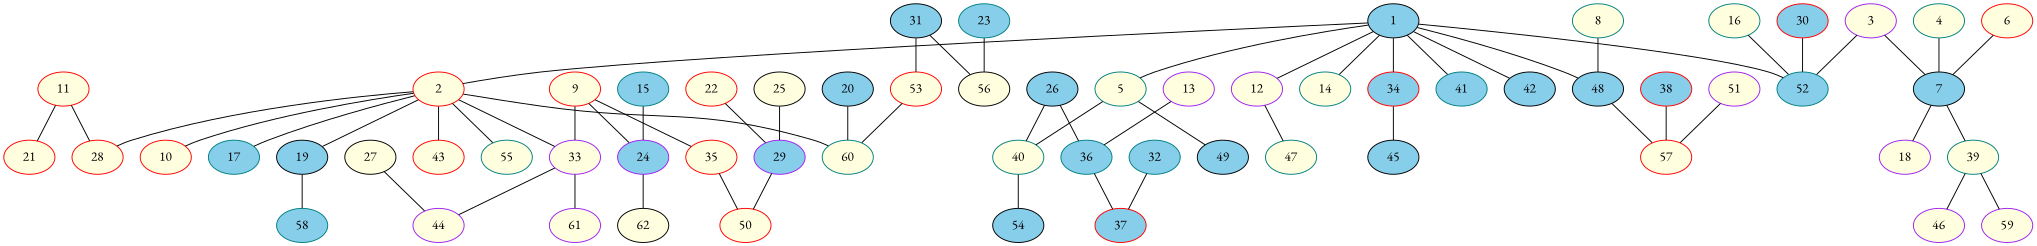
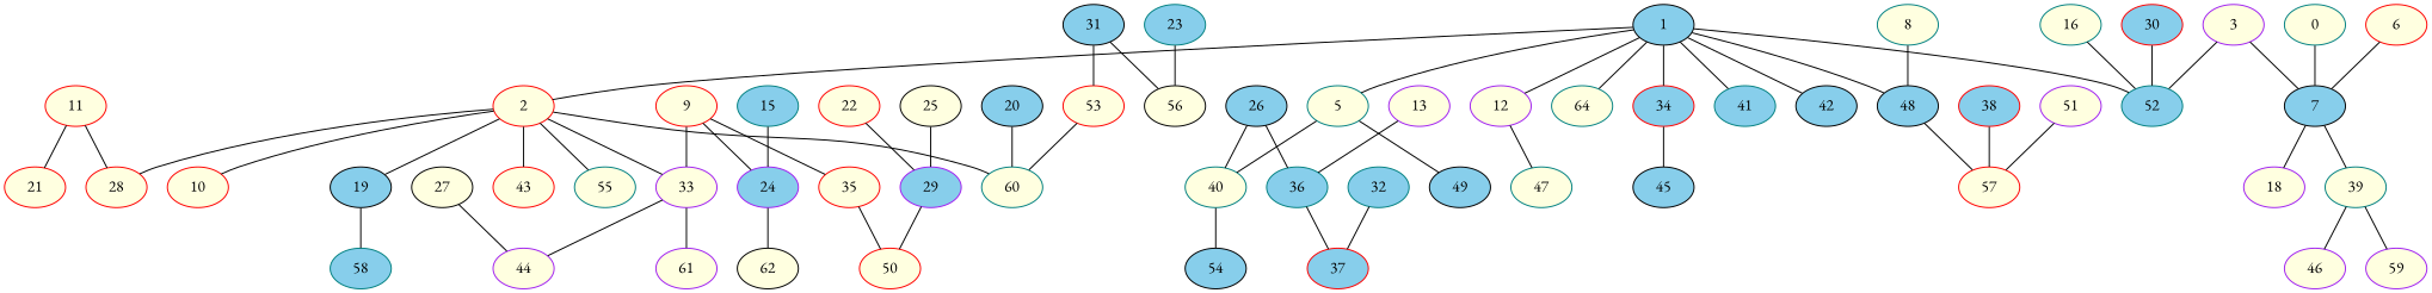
  graph {
    fontname="EB Garamond"
    node [color=teal fillcolor=lightyellow fontname="EB Garamond" style=filled]
    edge [fontname="EB Garamond" weight=1.0]
    1 [color=black fillcolor=skyblue]
    2 [color=red]
    5
    12 [color=purple]
-   14
+   14 [label=64]
    34 [color=red fillcolor=skyblue]
    41 [fillcolor=skyblue]
    42 [color=black fillcolor=skyblue]
    48 [color=black fillcolor=skyblue]
    52 [fillcolor=skyblue]
    10 [color=red]
-   17 [fillcolor=skyblue]
    19 [color=black fillcolor=skyblue]
    28 [color=red]
    33 [color=purple]
    43 [color=red]
    55
    60
    40
    49 [color=black fillcolor=skyblue]
    47
    45 [color=black fillcolor=skyblue]
    57 [color=red]
    58 [fillcolor=skyblue]
    44 [color=purple]
    61 [color=purple]
    3 [color=purple]
    7 [color=black fillcolor=skyblue]
    18 [color=purple]
    39
-   4
+   4 [label=0]
    54 [color=black fillcolor=skyblue]
    6 [color=red]
    46 [color=purple]
    59 [color=purple]
    8
    9 [color=red]
    24 [color=purple fillcolor=skyblue]
    35 [color=red]
    62 [color=black]
    50 [color=red]
    11 [color=red]
    21 [color=red]
    13 [color=purple]
    36 [fillcolor=skyblue]
    37 [color=red fillcolor=skyblue]
    15 [fillcolor=skyblue]
    16
    20 [color=black fillcolor=skyblue]
    22 [color=red]
    29 [color=purple fillcolor=skyblue]
    23 [fillcolor=skyblue]
    56 [color=black]
    31 [color=black fillcolor=skyblue]
    53 [color=red]
    25 [color=black]
    26 [color=black fillcolor=skyblue]
    27 [color=black]
    30 [color=red fillcolor=skyblue]
    32 [fillcolor=skyblue]
    38 [color=red fillcolor=skyblue]
    51 [color=purple]
    1 -- 2
    1 -- 5
    1 -- 12
    1 -- 14
    1 -- 34
    1 -- 41
    1 -- 42
    1 -- 48
    1 -- 52
    2 -- 10
-   2 -- 17
    2 -- 19
    2 -- 28
    2 -- 33
    2 -- 43
    2 -- 55
    2 -- 60
    5 -- 40
    5 -- 49
    12 -- 47
    34 -- 45
    48 -- 57
    19 -- 58
    33 -- 44
    33 -- 61
    40 -- 54
    3 -- 52
    3 -- 7
    7 -- 18
    7 -- 39
    39 -- 46
    39 -- 59
    4 -- 7
    6 -- 7
    8 -- 48
    9 -- 33
    9 -- 24
    9 -- 35
    24 -- 62
    35 -- 50
    11 -- 28
    11 -- 21
    13 -- 36
    36 -- 37
    15 -- 24
    16 -- 52
    20 -- 60
    22 -- 29
    29 -- 50
    23 -- 56
    31 -- 56
    31 -- 53
    53 -- 60
    25 -- 29
    26 -- 40
    26 -- 36
    27 -- 44
    30 -- 52
    32 -- 37
    38 -- 57
    51 -- 57
  }
